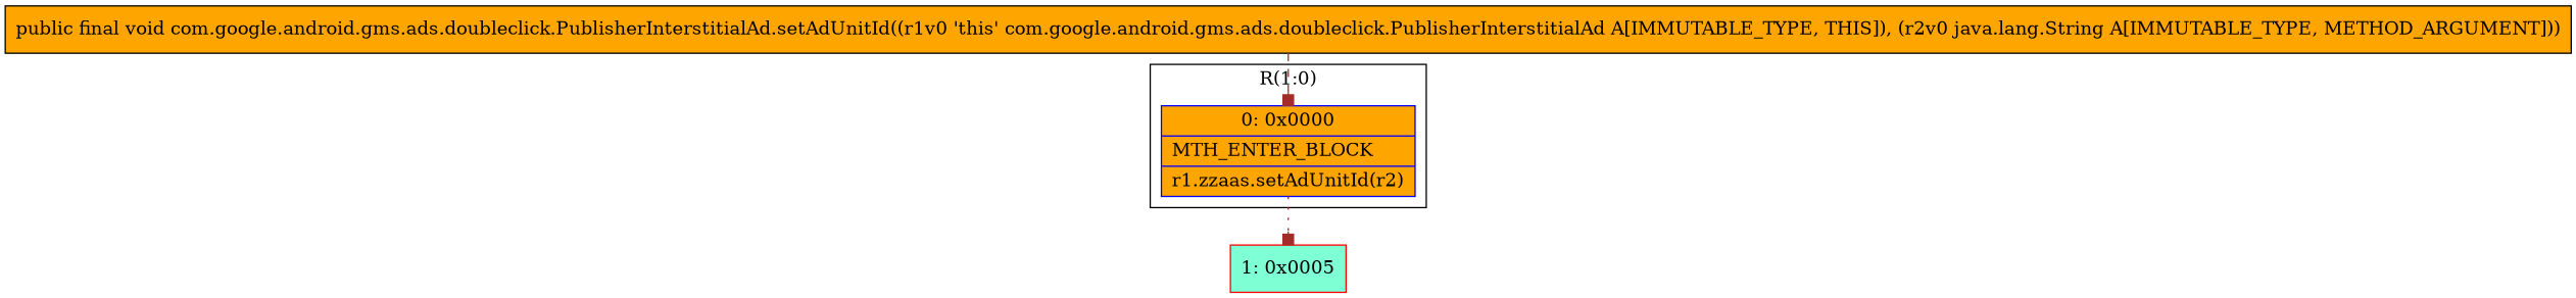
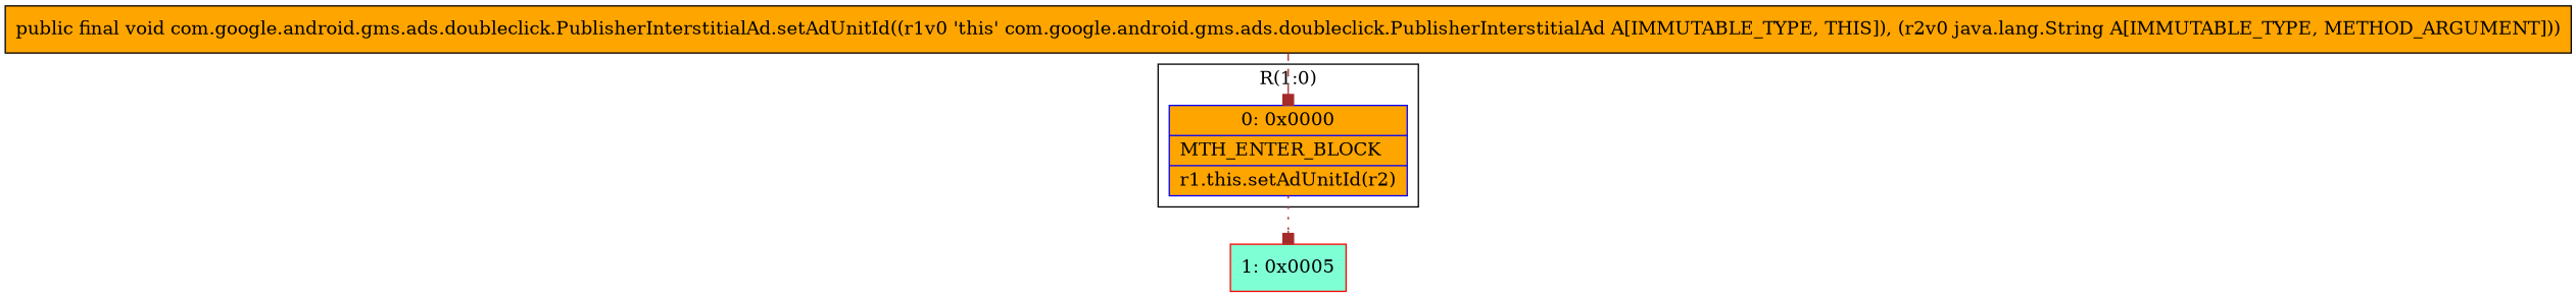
  digraph {
    node [shape=record style=filled fillcolor=orange]
    edge [color=brown arrowhead=box]
-   n1 [color=blue label="{0\:\ 0x0000|MTH_ENTER_BLOCK\l|r1.zzaas.setAdUnitId(r2)\l}"]
+   n1 [color=blue label="{0\:\ 0x0000|MTH_ENTER_BLOCK\l|r1.this.setAdUnitId(r2)\l}"]
    n2 [color=red label="{1\:\ 0x0005}" fillcolor=aquamarine]
    n3 [label="{public final void com.google.android.gms.ads.doubleclick.PublisherInterstitialAd.setAdUnitId((r1v0 'this' com.google.android.gms.ads.doubleclick.PublisherInterstitialAd A[IMMUTABLE_TYPE, THIS]), (r2v0 java.lang.String A[IMMUTABLE_TYPE, METHOD_ARGUMENT])) }"]
    subgraph cluster_1 {
      label="R(1:0)"
      n1
    }
    n1 -> n2 [style=dotted]
    n3 -> n1 [style=dashed]
  }
